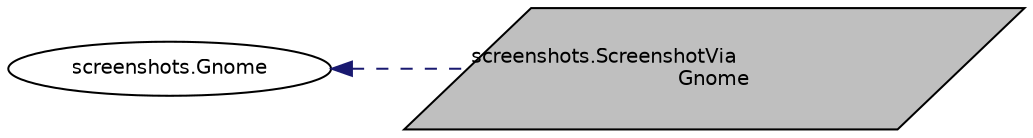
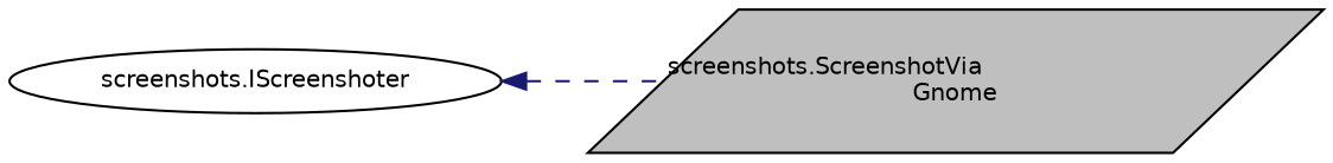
  digraph {
    rankdir=LR
    node [color=black fontname=Helvetica fontsize=10 style=filled]
    n1 [fillcolor=grey75 fontcolor=black height=0.2 label="screenshots.ScreenshotVia\lGnome" shape=parallelogram width=0.4]
-   n2 [fillcolor=white height=0.2 label="screenshots.Gnome" shape=ellipse width=0.4]
+   n2 [fillcolor=white height=0.2 label="screenshots.IScreenshoter" shape=ellipse width=0.4]
    n2 -> n1 [color=midnightblue dir=back fontname=Helvetica fontsize=10 labelfontname=Helvetica labelfontsize=10 style=dashed]
  }
